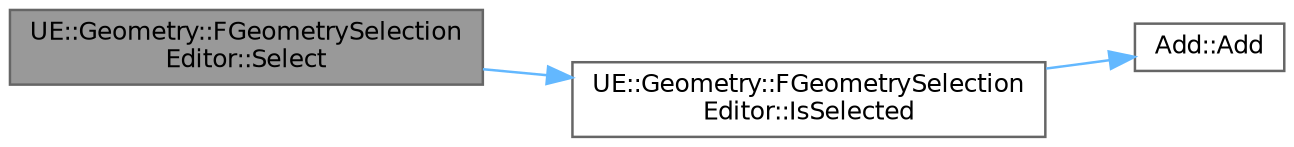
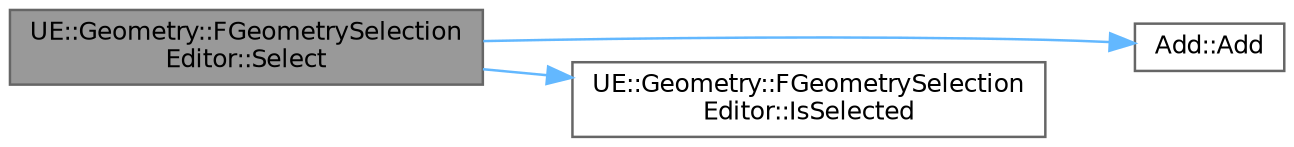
  digraph {
    rankdir=LR
    node [color=grey40 fillcolor=white fontname=Helvetica fontsize=10 shape=box style=filled]
    edge [color=steelblue1 fontname=Helvetica fontsize=10 labelfontname=Helvetica labelfontsize=10 style=solid]
    n1 [color=gray40 fillcolor=grey60 fontcolor=black height=0.2 label="UE::Geometry::FGeometrySelection\lEditor::Select" width=0.4]
    n2 [height=0.2 label="Add::Add" width=0.4]
    n3 [height=0.2 label="UE::Geometry::FGeometrySelection\lEditor::IsSelected" width=0.4]
-   n3 -> n2
+   n1 -> n2
    n1 -> n3
  }
